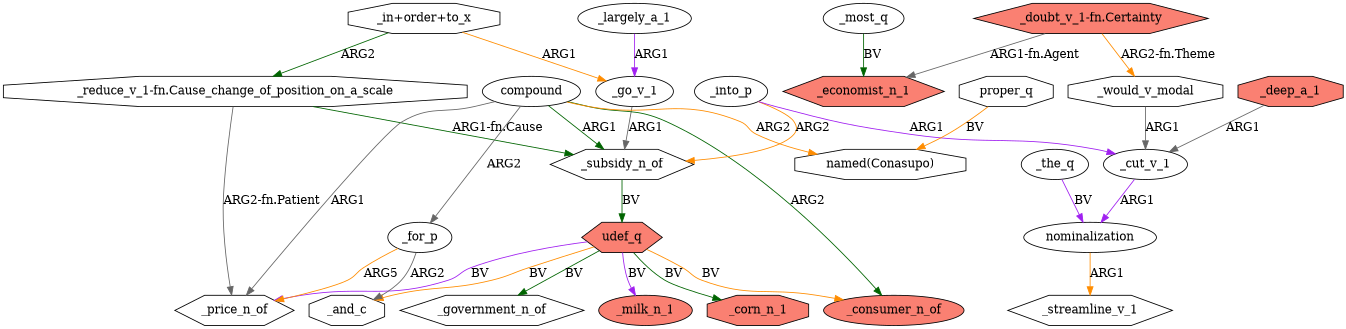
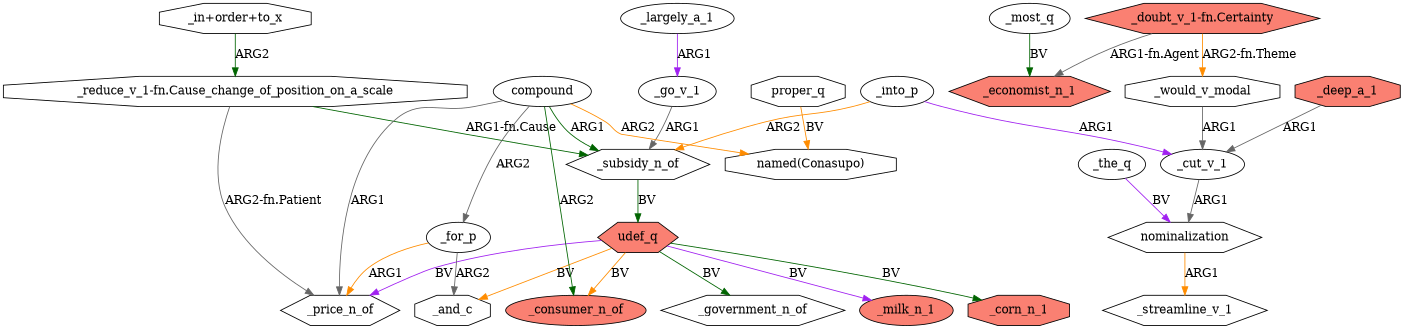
  digraph {
    node [fillcolor=white shape=ellipse style=filled]
    edge [color=darkorange]
    "_in+order+to_x" [shape=octagon]
    "_reduce_v_1-fn.Cause_change_of_position_on_a_scale" [shape=octagon]
    _go_v_1
    _price_n_of [shape=hexagon]
    _subsidy_n_of [shape=hexagon]
    udef_q [fillcolor=salmon shape=hexagon]
    _government_n_of [shape=hexagon]
    _and_c [shape=octagon]
    _milk_n_1 [fillcolor=salmon]
    _consumer_n_of [fillcolor=salmon]
    _corn_n_1 [fillcolor=salmon shape=octagon]
    compound
    "named(Conasupo)" [shape=octagon]
    _for_p
    "_doubt_v_1-fn.Certainty" [fillcolor=salmon shape=hexagon]
    _economist_n_1 [fillcolor=salmon shape=hexagon]
    _would_v_modal [shape=octagon]
    _cut_v_1
    _into_p
-   nominalization
+   nominalization [shape=hexagon]
    _streamline_v_1 [shape=hexagon]
    _deep_a_1 [fillcolor=salmon shape=octagon]
    proper_q [shape=octagon]
    _most_q
    _largely_a_1
    _the_q
    "_in+order+to_x" -> "_reduce_v_1-fn.Cause_change_of_position_on_a_scale" [color=darkgreen label=ARG2]
-   "_in+order+to_x" -> _go_v_1 [label=ARG1]
    "_reduce_v_1-fn.Cause_change_of_position_on_a_scale" -> _price_n_of [color=gray40 label="ARG2-fn.Patient"]
    "_reduce_v_1-fn.Cause_change_of_position_on_a_scale" -> _subsidy_n_of [color=darkgreen label="ARG1-fn.Cause"]
    _go_v_1 -> _subsidy_n_of [color=gray40 label=ARG1]
    _subsidy_n_of -> udef_q [color=darkgreen label=BV]
    udef_q -> _price_n_of [color=purple label=BV]
    udef_q -> _government_n_of [color=darkgreen label=BV]
    udef_q -> _and_c [label=BV]
    udef_q -> _milk_n_1 [color=purple label=BV]
    udef_q -> _consumer_n_of [label=BV]
    udef_q -> _corn_n_1 [color=darkgreen label=BV]
    compound -> _price_n_of [color=gray40 label=ARG1]
    compound -> _subsidy_n_of [color=darkgreen label=ARG1]
    compound -> _consumer_n_of [color=darkgreen label=ARG2]
    compound -> "named(Conasupo)" [label=ARG2]
    compound -> _for_p [color=gray40 label=ARG2]
-   _for_p -> _price_n_of [label=ARG5]
+   _for_p -> _price_n_of [label=ARG1]
    _for_p -> _and_c [color=gray40 label=ARG2]
    "_doubt_v_1-fn.Certainty" -> _economist_n_1 [color=gray40 label="ARG1-fn.Agent"]
    "_doubt_v_1-fn.Certainty" -> _would_v_modal [label="ARG2-fn.Theme"]
    _would_v_modal -> _cut_v_1 [color=gray40 label=ARG1]
-   _cut_v_1 -> nominalization [color=purple label=ARG1]
+   _cut_v_1 -> nominalization [color=gray40 label=ARG1]
    _into_p -> _subsidy_n_of [label=ARG2]
    _into_p -> _cut_v_1 [color=purple label=ARG1]
    nominalization -> _streamline_v_1 [label=ARG1]
    _deep_a_1 -> _cut_v_1 [color=gray40 label=ARG1]
    proper_q -> "named(Conasupo)" [label=BV]
    _most_q -> _economist_n_1 [color=darkgreen label=BV]
    _largely_a_1 -> _go_v_1 [color=purple label=ARG1]
    _the_q -> nominalization [color=purple label=BV]
  }
